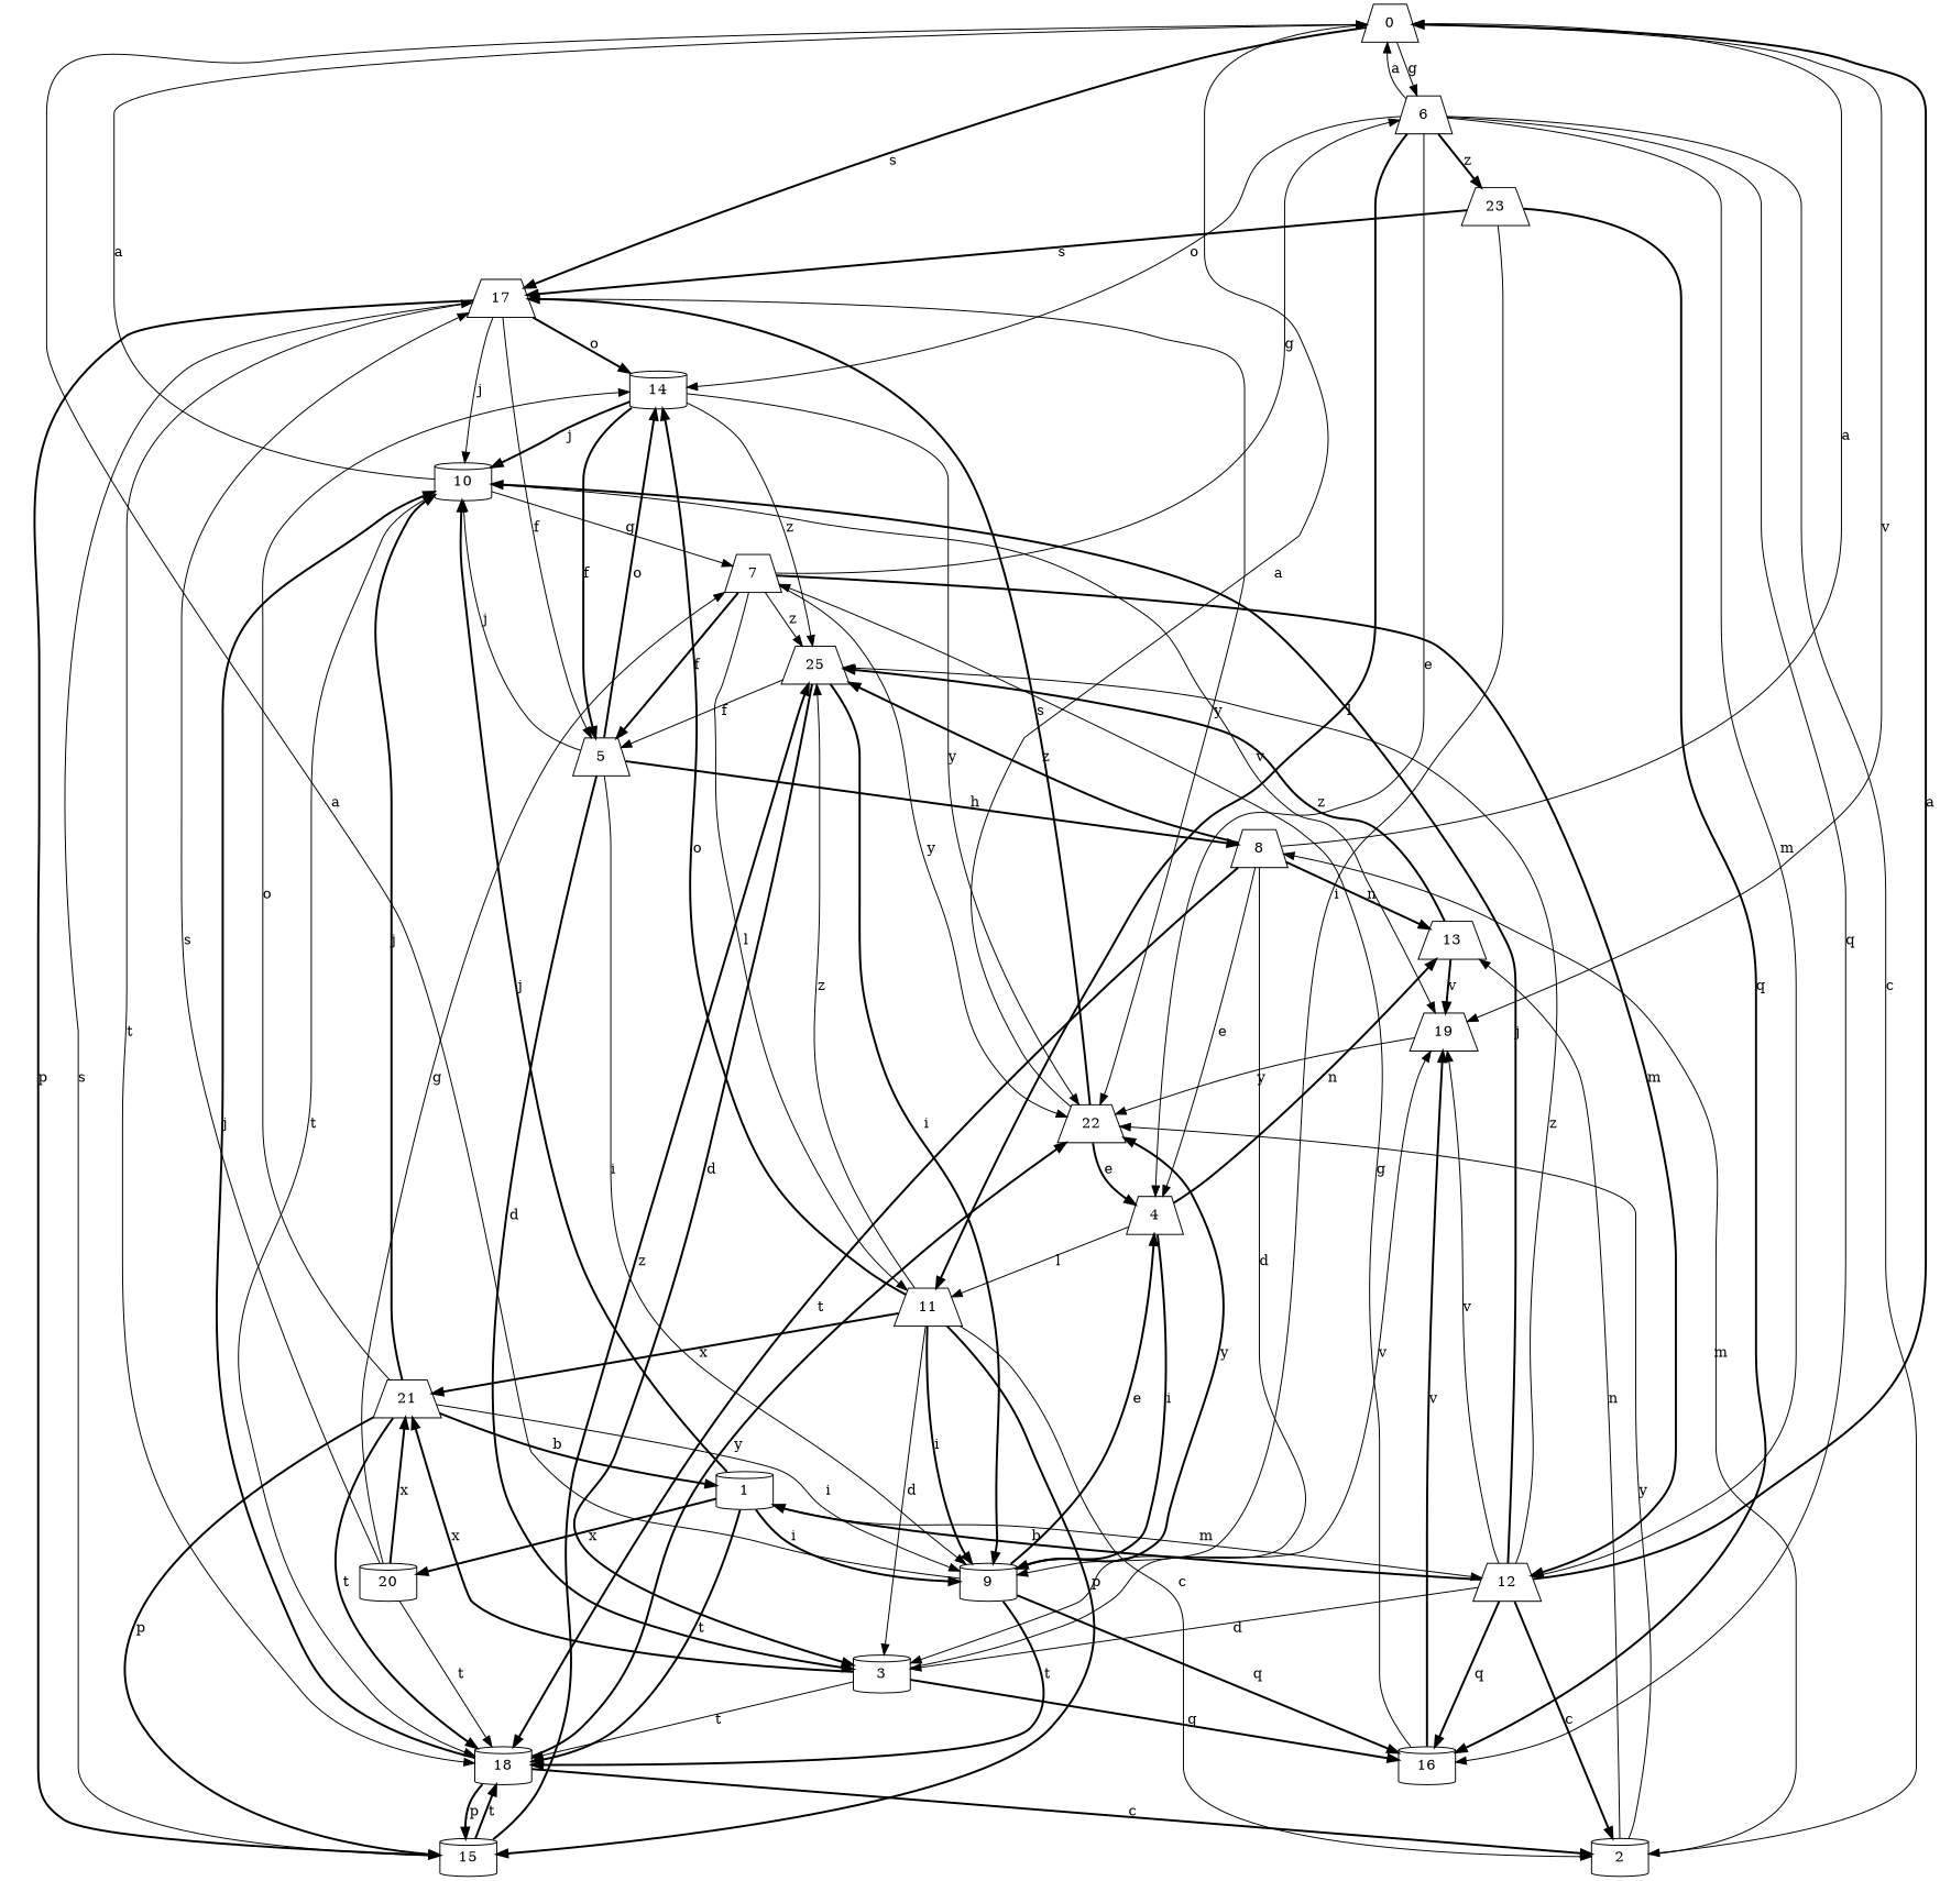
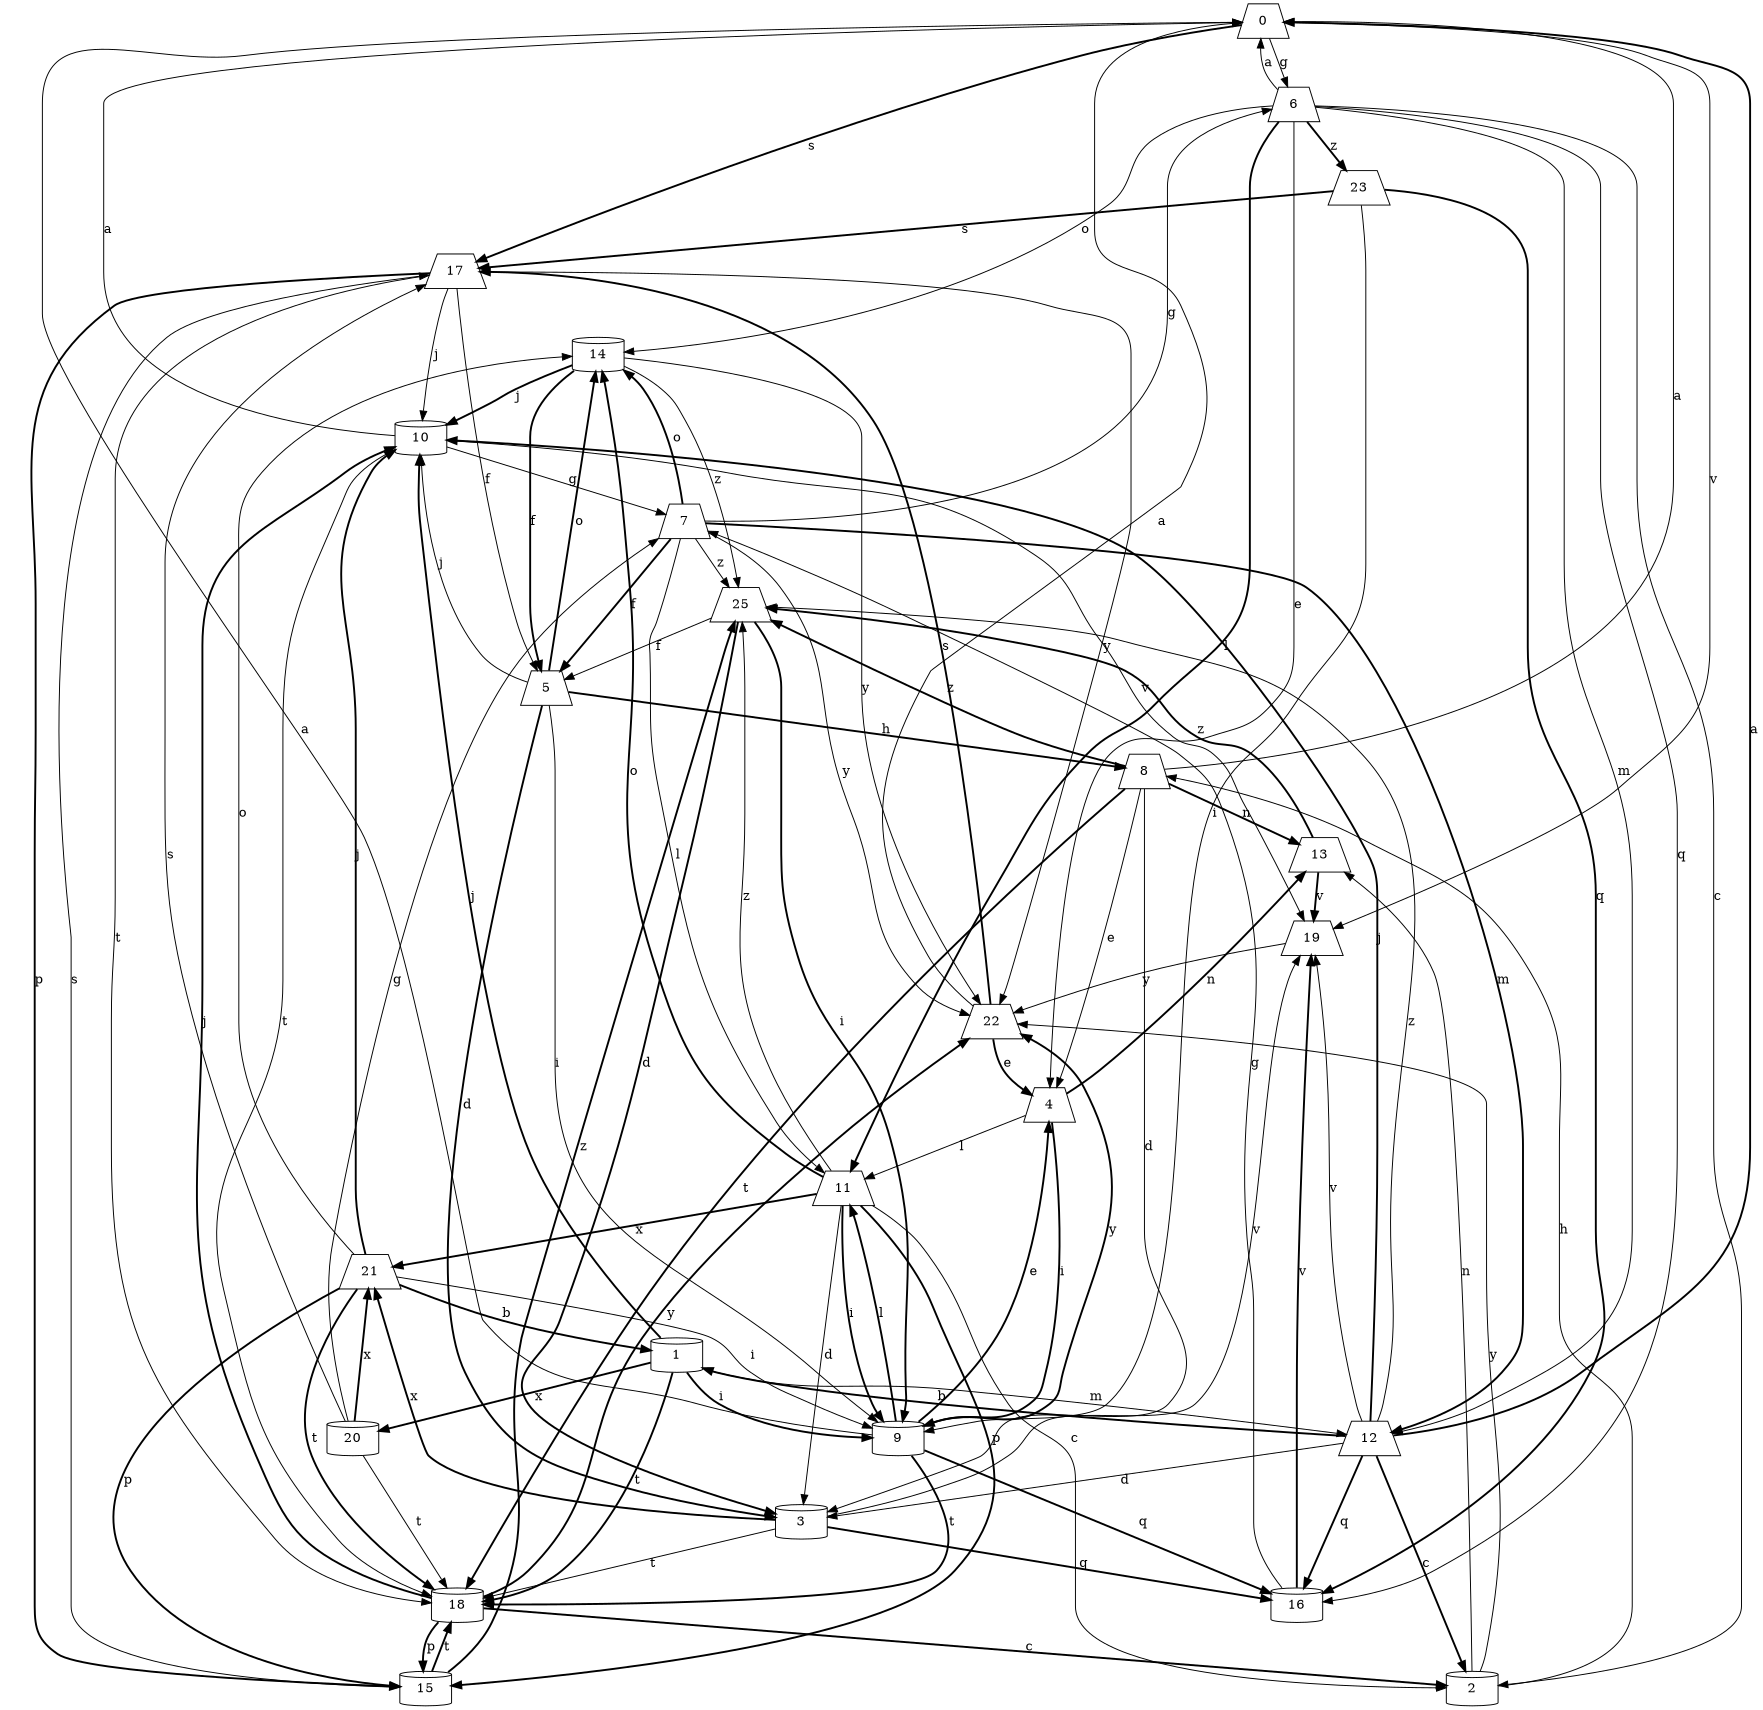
  strict digraph {
    node [shape=trapezium]
    edge [style=bold]
    0
    6
    17
    19
    12
    2 [shape=cylinder]
    16 [shape=cylinder]
    4
    11
    14 [shape=cylinder]
    23
    10 [shape=cylinder]
    18 [shape=cylinder]
    22
    5
    15 [shape=cylinder]
    1 [shape=cylinder]
    9 [shape=cylinder]
    20 [shape=cylinder]
    7
    3 [shape=cylinder]
    25
    21
    8
    13
    0 -> 6 [label=g style=solid]
    0 -> 17 [label=s]
    0 -> 19 [label=v style=solid]
    6 -> 0 [label=a style=solid]
    6 -> 12 [label=m style=solid]
    6 -> 2 [label=c style=solid]
    6 -> 16 [label=q style=solid]
    6 -> 4 [label=e style=solid]
    6 -> 11 [label=l]
    6 -> 14 [label=o style=solid]
    6 -> 23 [label=z]
    17 -> 10 [label=j style=solid]
    17 -> 18 [label=t style=solid]
    17 -> 22 [label=y style=solid]
    17 -> 5 [label=f style=solid]
    17 -> 15 [label=p]
    19 -> 22 [label=y style=solid]
    12 -> 0 [label=a]
    12 -> 19 [label=v style=solid]
    12 -> 2 [label=c]
    12 -> 16 [label=q]
    12 -> 10 [label=j]
    12 -> 1 [label=b]
    12 -> 3 [label=d style=solid]
    12 -> 25 [label=z style=solid]
    2 -> 22 [label=y style=solid]
-   2 -> 8 [label=m style=solid]
+   2 -> 8 [label=h style=solid]
    2 -> 13 [label=n style=solid]
    16 -> 19 [label=v]
    16 -> 7 [label=g style=solid]
    4 -> 11 [label=l style=solid]
    4 -> 9 [label=i]
    4 -> 13 [label=n]
    11 -> 2 [label=c style=solid]
    11 -> 14 [label=o]
    11 -> 15 [label=p]
    11 -> 9 [label=i]
    11 -> 3 [label=d style=solid]
    11 -> 25 [label=z style=solid]
    11 -> 21 [label=x]
    14 -> 10 [label=j]
    14 -> 22 [label=y style=solid]
    14 -> 5 [label=f]
    14 -> 25 [label=z style=solid]
    23 -> 17 [label=s]
    23 -> 16 [label=q]
    23 -> 9 [label=i style=solid]
    10 -> 0 [label=a style=solid]
    10 -> 19 [label=v style=solid]
    10 -> 18 [label=t style=solid]
    10 -> 7 [label=g style=solid]
    18 -> 2 [label=c]
    18 -> 10 [label=j]
    18 -> 22 [label=y]
    18 -> 15 [label=p]
    22 -> 0 [label=a style=solid]
    22 -> 17 [label=s]
    22 -> 4 [label=e]
    5 -> 14 [label=o]
    5 -> 10 [label=j style=solid]
    5 -> 9 [label=i style=solid]
    5 -> 3 [label=d]
    5 -> 8 [label=h]
    15 -> 17 [label=s style=solid]
    15 -> 18 [label=t]
    15 -> 25 [label=z]
    1 -> 12 [label=m style=solid]
    1 -> 10 [label=j]
    1 -> 18 [label=t]
    1 -> 9 [label=i]
    1 -> 20 [label=x]
    9 -> 0 [label=a style=solid]
    9 -> 16 [label=q]
    9 -> 4 [label=e]
+   9 -> 11 [label=l]
    9 -> 18 [label=t]
    9 -> 22 [label=y]
    20 -> 17 [label=s style=solid]
    20 -> 18 [label=t style=solid]
    20 -> 7 [label=g style=solid]
    20 -> 21 [label=x]
    7 -> 6 [label=g style=solid]
    7 -> 12 [label=m]
    7 -> 11 [label=l style=solid]
-   17 -> 14 [label=o]
+   7 -> 14 [label=o]
    7 -> 22 [label=y style=solid]
    7 -> 5 [label=f]
    7 -> 25 [label=z style=solid]
    3 -> 19 [label=v style=solid]
    3 -> 16 [label=q]
    3 -> 18 [label=t style=solid]
    3 -> 21 [label=x]
    25 -> 5 [label=f style=solid]
    25 -> 9 [label=i]
    25 -> 3 [label=d]
    21 -> 14 [label=o style=solid]
    21 -> 10 [label=j]
    21 -> 18 [label=t]
    21 -> 15 [label=p]
    21 -> 1 [label=b]
    21 -> 9 [label=i style=solid]
    8 -> 0 [label=a style=solid]
    8 -> 4 [label=e style=solid]
    8 -> 18 [label=t]
    8 -> 3 [label=d style=solid]
    8 -> 25 [label=z]
    8 -> 13 [label=n]
    13 -> 19 [label=v]
    13 -> 25 [label=z]
  }
